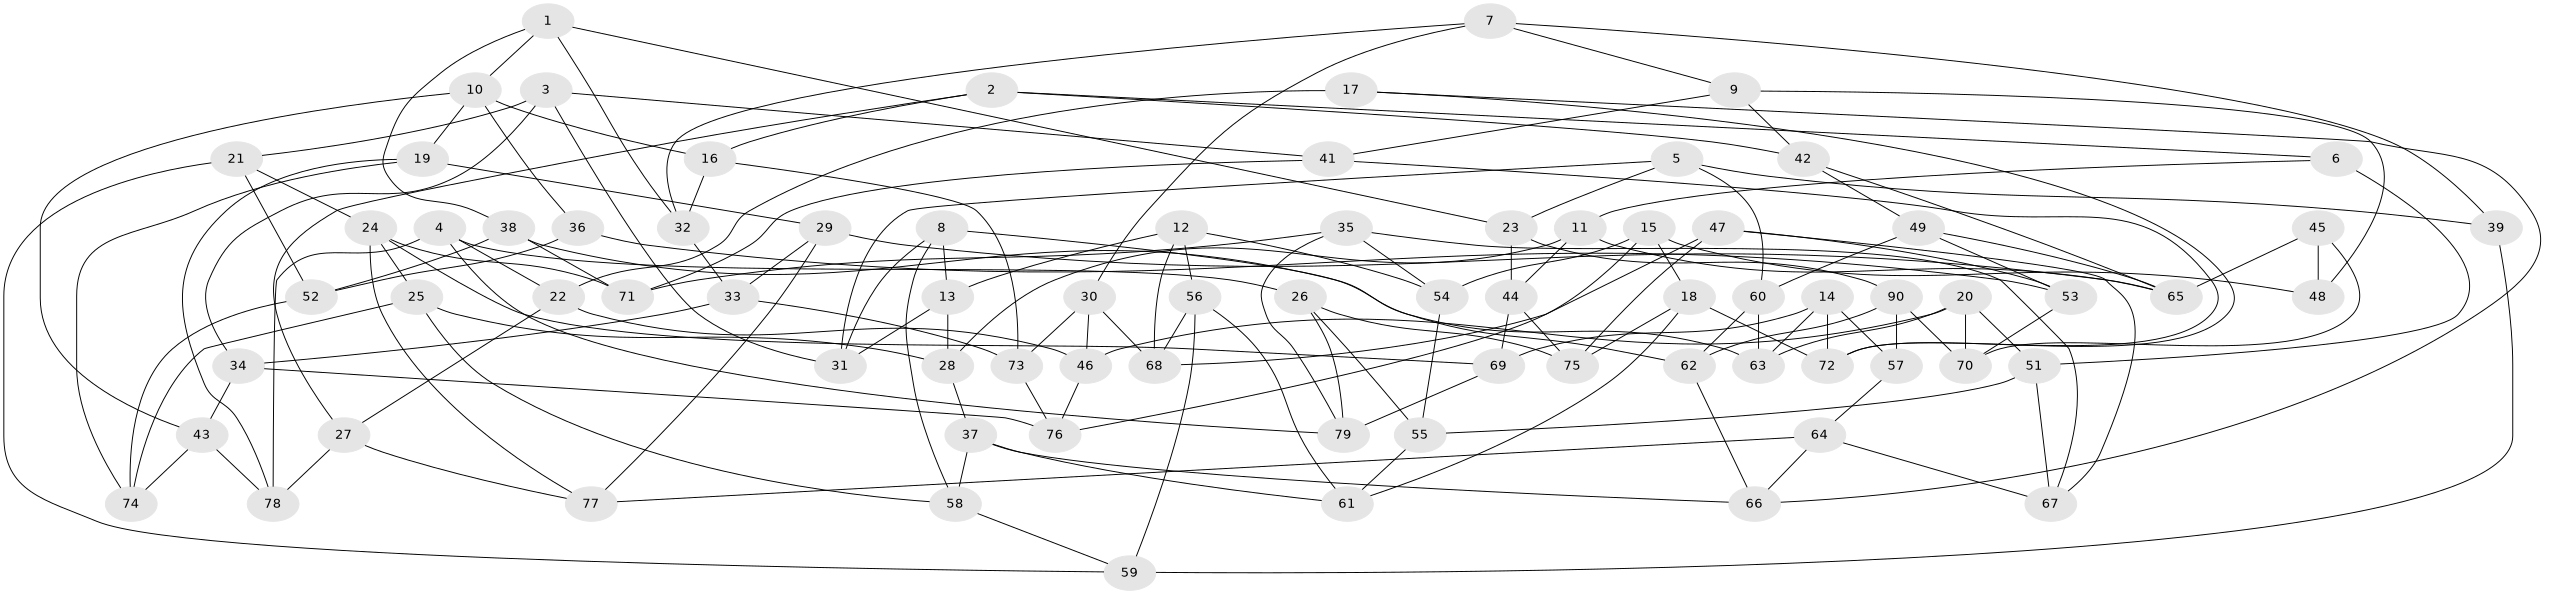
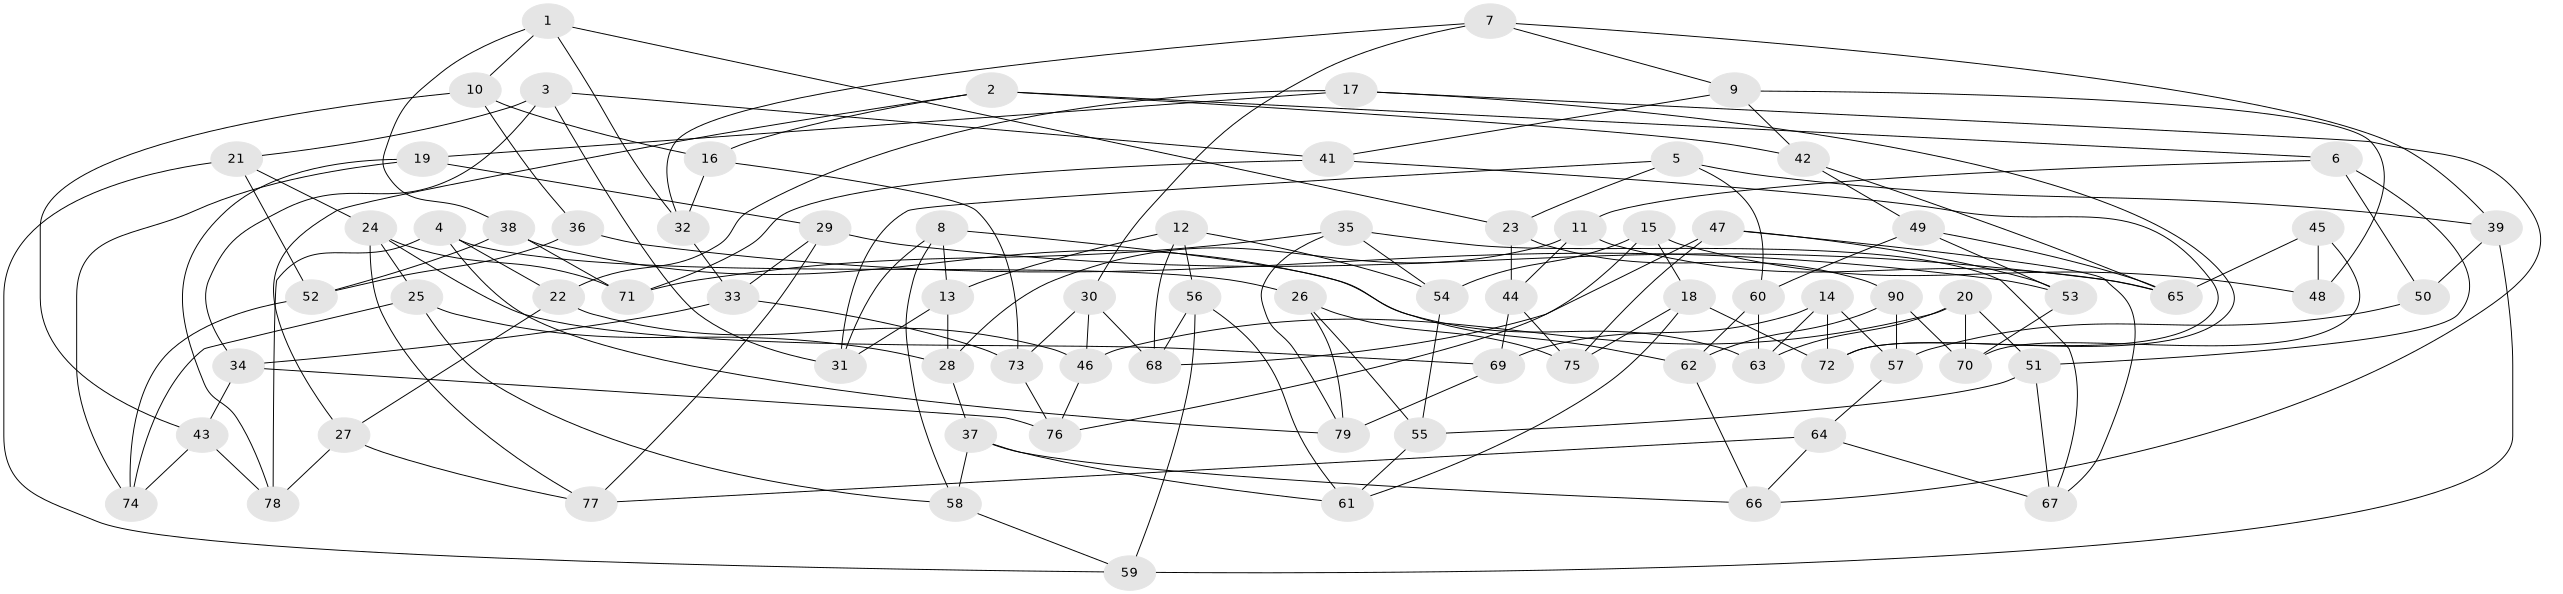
  graph {
    fontname="DejaVu Sans"
    node [color=gray90 fontname="DejaVu Sans" style=filled]
    edge [fontname="DejaVu Sans"]
    1
    10
    23
    32
    38
    16
    36
    43
    44
    n10 [label=90]
    33
    63
    52
    71
    2
    6
    27
    42
    11
+   50
    51
    73
    78
    77
    65
    49
    3
    21
    31
    34
    41
    24
    59
    76
    72
    4
    22
    26
    79
    46
    75
    55
    5
    39
    60
    62
    28
    57
    67
    7
    9
    30
    48
    68
    8
    13
    58
    66
    53
    74
    37
    69
    12
    54
    56
    61
    14
    64
    15
    18
    17
    19
    29
    20
    70
    25
    35
    45
    47
    1 -- 10
    1 -- 23
    1 -- 32
    1 -- 38
    10 -- 16
    10 -- 36
    10 -- 43
    23 -- 44
    23 -- n10
    32 -- 33
    38 -- 63
    38 -- 52
    38 -- 71
    16 -- 32
    16 -- 73
    36 -- 52
    36 -- 53
    43 -- 78
    43 -- 74
    44 -- 75
    44 -- 69
    n10 -- 62
    n10 -- 57
    n10 -- 70
    33 -- 73
    33 -- 34
    52 -- 74
    2 -- 16
    2 -- 6
    2 -- 27
    2 -- 42
    6 -- 11
+   6 -- 50
    6 -- 51
    27 -- 78
    27 -- 77
    42 -- 65
    42 -- 49
    11 -- 44
    11 -- 65
    11 -- 28
+   50 -- 57
    51 -- 55
    51 -- 67
    73 -- 76
    49 -- 65
    49 -- 60
    49 -- 53
    3 -- 21
    3 -- 31
    3 -- 34
    3 -- 41
    21 -- 52
    21 -- 24
    21 -- 59
    34 -- 43
    34 -- 76
    41 -- 71
    41 -- 72
    24 -- 71
    24 -- 77
    24 -- 69
    24 -- 25
    4 -- 78
    4 -- 22
    4 -- 26
    4 -- 79
    22 -- 27
    22 -- 46
    26 -- 79
    26 -- 75
    26 -- 55
    46 -- 76
    55 -- 61
    5 -- 23
    5 -- 31
    5 -- 39
    5 -- 60
+   39 -- 50
    39 -- 59
    60 -- 63
    60 -- 62
    62 -- 66
    28 -- 37
    57 -- 64
    7 -- 32
    7 -- 39
    7 -- 9
    7 -- 30
    9 -- 42
    9 -- 41
    9 -- 48
    30 -- 73
    30 -- 46
    30 -- 68
    8 -- 31
    8 -- 62
    8 -- 13
    8 -- 58
    13 -- 31
    13 -- 28
    58 -- 59
    53 -- 70
    37 -- 58
    37 -- 66
    37 -- 61
    69 -- 79
    12 -- 68
    12 -- 13
    12 -- 54
    12 -- 56
    54 -- 55
    56 -- 59
    56 -- 68
    56 -- 61
    14 -- 63
    14 -- 72
    14 -- 57
    14 -- 69
    64 -- 77
    64 -- 67
    64 -- 66
    15 -- 76
    15 -- 48
    15 -- 54
    15 -- 18
    18 -- 72
    18 -- 75
    18 -- 61
    17 -- 72
    17 -- 22
    17 -- 66
-   10 -- 19
+   17 -- 19
    19 -- 78
    19 -- 74
    19 -- 29
    29 -- 33
    29 -- 77
    29 -- 65
    20 -- 63
    20 -- 51
    20 -- 46
    20 -- 70
    25 -- 28
    25 -- 58
    25 -- 74
    35 -- 71
    35 -- 79
    35 -- 67
    35 -- 54
    45 -- 65
    45 -- 48
    45 -- 70
    47 -- 75
    47 -- 67
    47 -- 68
    47 -- 53
  }
